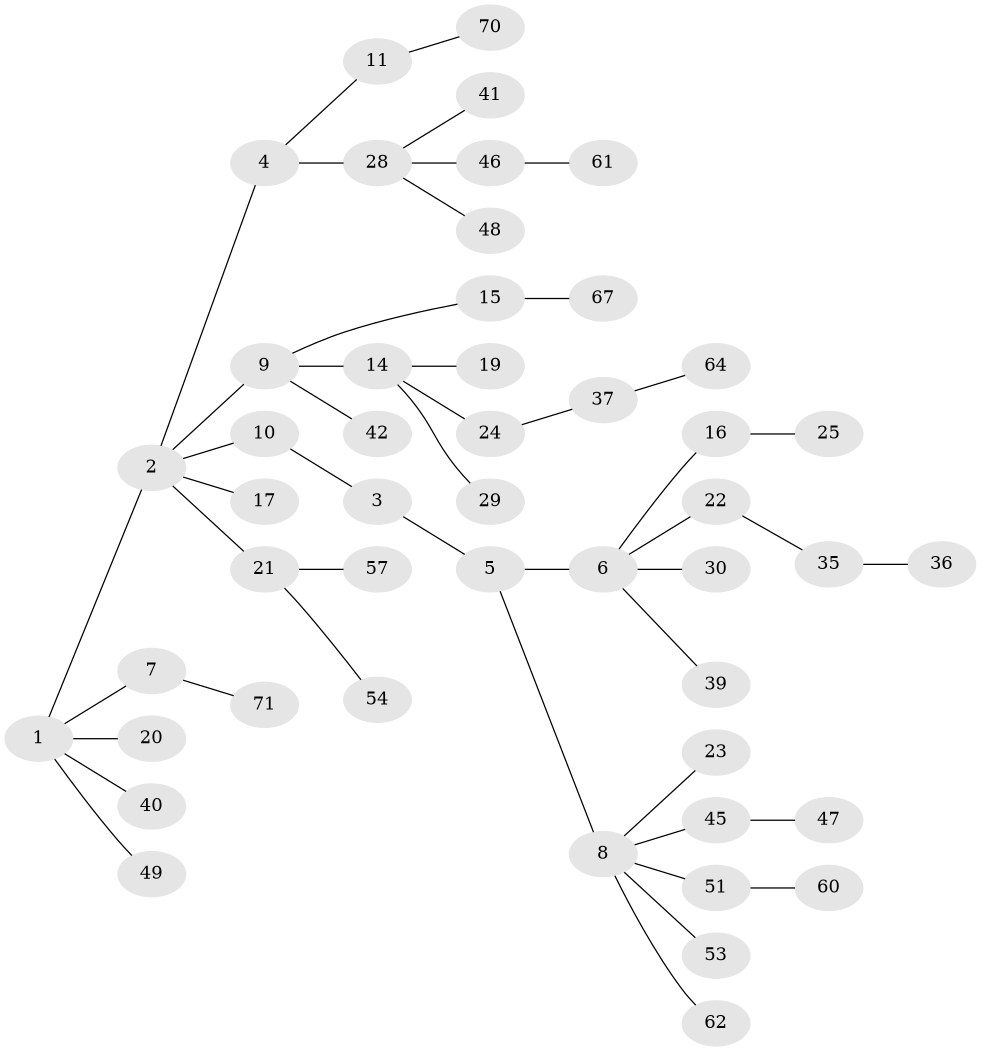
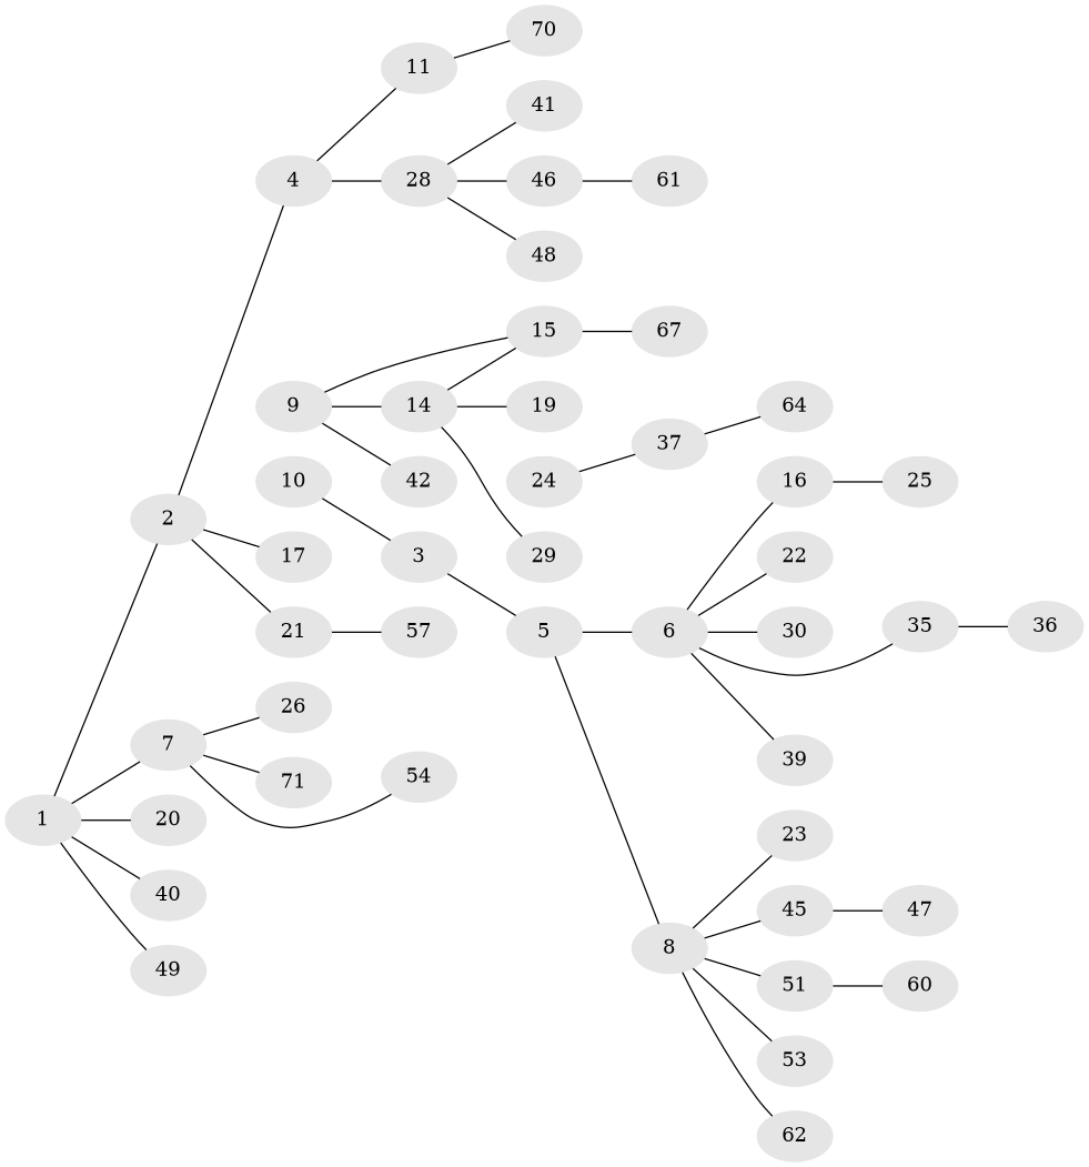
  graph {
    rankdir=LR
    node [color=gray90 style=filled]
    1 [super="+44"]
    2
    7 [super="+34"]
    20
    40
    49
    4 [super="+13"]
    9 [super="+74"]
    10 [super="+55"]
    17 [super="+69"]
    21 [super="+32"]
+   26
    71
    3 [super="+31"]
    5 [super="+12"]
    11
    28 [super="+63"]
    14 [super="+18"]
    15 [super="+52"]
    42
    54
    57
    6 [super="+27"]
    8 [super="+43"]
    70
    41 [super="+66"]
    46
    48
    16 [super="+65"]
    22 [super="+59"]
    30 [super="+58"]
    35
    39
    23 [super="+50"]
    45
    51
    53
    62 [super="+73"]
    25 [super="+56"]
    36
    47
    60
    19 [super="+72"]
    24
    29 [super="+33"]
    67
    37 [super="+38"]
    64
    61 [super="+68"]
    1 -- 2
    1 -- 7
    1 -- 20
    1 -- 40
    1 -- 49
    2 -- 4
-   2 -- 9
-   2 -- 10
    2 -- 17
    2 -- 21
+   7 -- 26
    7 -- 71
    4 -- 11
    4 -- 28
    9 -- 14
    9 -- 15
    9 -- 42
    10 -- 3
-   21 -- 54
+   7 -- 54
    21 -- 57
    3 -- 5
    5 -- 6
    5 -- 8
    11 -- 70
    28 -- 41
    28 -- 46
    28 -- 48
    14 -- 19
-   14 -- 24
+   14 -- 15
    14 -- 29
    15 -- 67
    6 -- 16
    6 -- 22
    6 -- 30
-   22 -- 35
+   6 -- 35
    6 -- 39
    8 -- 23
    8 -- 45
    8 -- 51
    8 -- 53
    8 -- 62
    46 -- 61
    16 -- 25
    35 -- 36
    45 -- 47
    51 -- 60
    24 -- 37
    37 -- 64
  }
